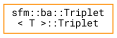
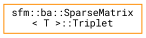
  digraph {
    rankdir=LR
    fontname="Roboto Mono"
-   n1 [color=darkorange fillcolor=white fontname="Roboto Mono" fontsize=10 height=0.2 label="sfm::ba::Triplet\l\< T \>::Triplet" shape=record style=filled width=0.4]
+   n1 [color=darkorange fillcolor=white fontname="Roboto Mono" fontsize=10 height=0.2 label="sfm::ba::SparseMatrix\l\< T \>::Triplet" shape=record style=filled width=0.4]
  }
